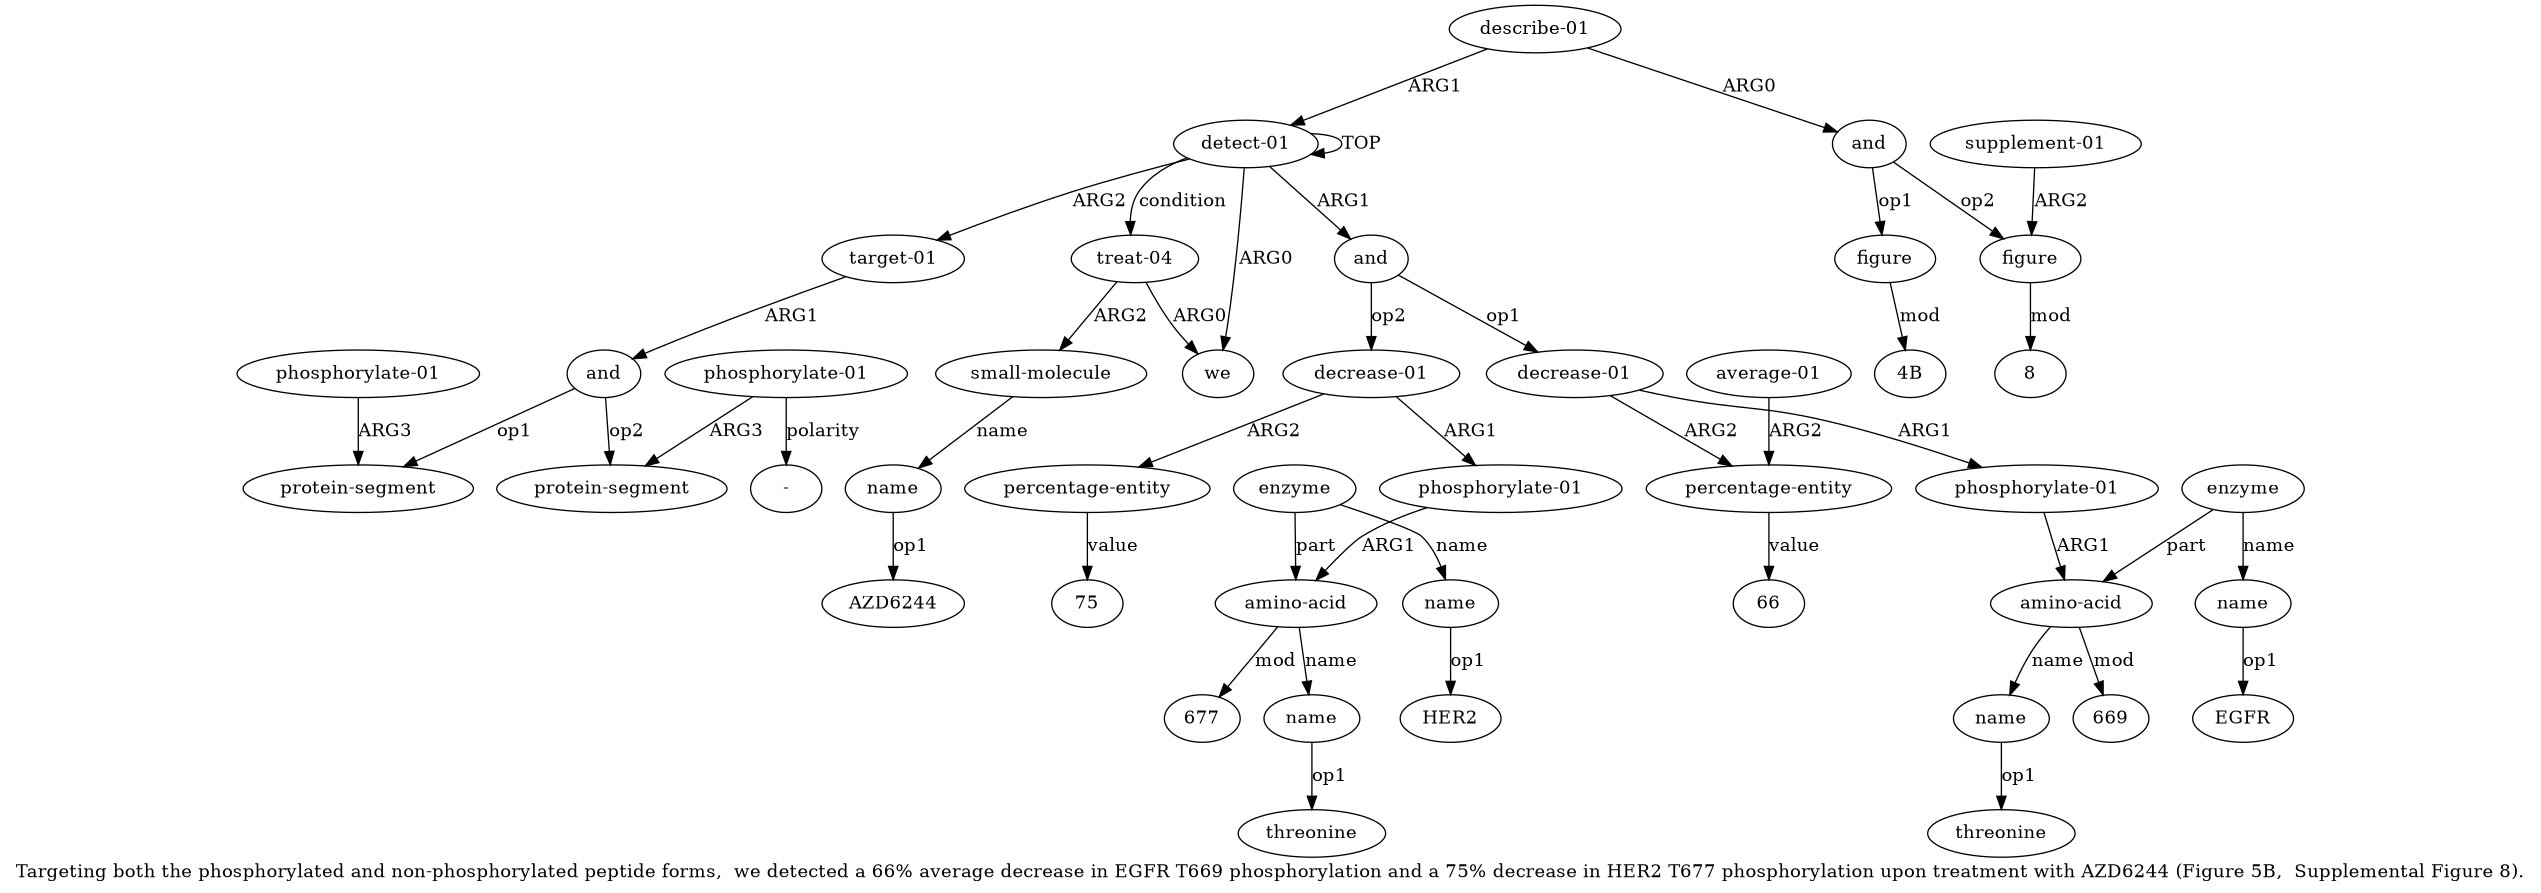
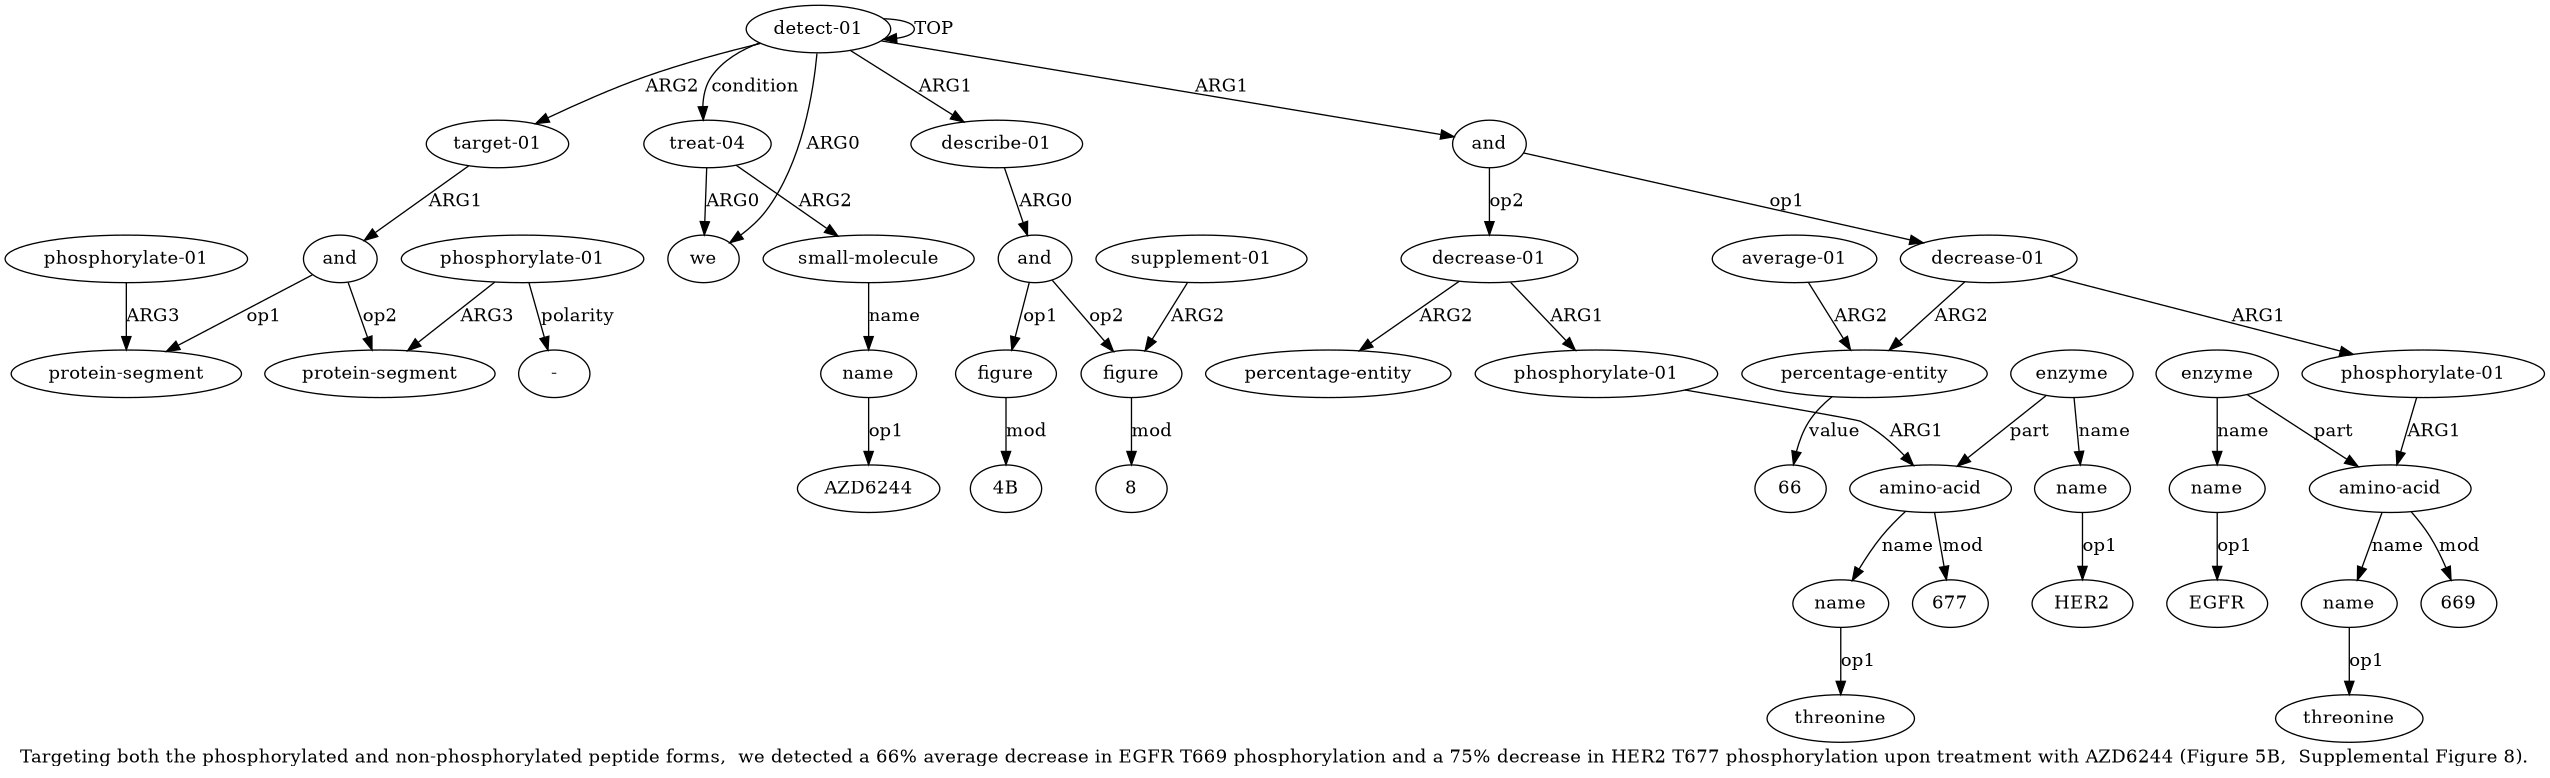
  digraph {
    label="Targeting both the phosphorylated and non-phosphorylated peptide forms,  we detected a 66% average decrease in EGFR T669 phosphorylation and a 75% decrease in HER2 T677 phosphorylation upon treatment with AZD6244 (Figure 5B,  Supplemental Figure 8)."
    node [color=black gold_ind=-1 gold_label=name test_ind=-1 test_label=name]
    edge [color=black gold_label=op1 test_label=op1]
    n1 [gold_ind=20 gold_label="protein-segment" label="protein-segment" test_ind=20 test_label="protein-segment"]
    n2 [gold_ind=21 gold_label="phosphorylate-01" label="phosphorylate-01" test_ind=21 test_label="phosphorylate-01"]
    n3 [gold_ind=22 gold_label="protein-segment" label="protein-segment" test_ind=22 test_label="protein-segment"]
    n4 [gold_ind=23 gold_label="phosphorylate-01" label="phosphorylate-01" test_ind=23 test_label="phosphorylate-01"]
    n5 [gold_label="-" label="-" test_label="-"]
    n6 [gold_ind=24 gold_label="treat-04" label="treat-04" test_ind=24 test_label="treat-04"]
    n7 [gold_ind=25 gold_label="small-molecule" label="small-molecule" test_ind=25 test_label="small-molecule"]
    n8 [gold_ind=1 gold_label=we label=we test_ind=1 test_label=we]
    n9 [gold_ind=26 label=name test_ind=26]
    n10 [gold_label=AZD6244 label=AZD6244 test_label=AZD6244]
    n11 [gold_ind=27 gold_label="describe-01" label="describe-01" test_ind=27 test_label="describe-01"]
    n12 [gold_ind=28 gold_label=and label=and test_ind=28 test_label=and]
    n13 [gold_ind=0 gold_label="detect-01" label="detect-01" test_ind=0 test_label="detect-01"]
    n14 [gold_ind=29 gold_label=figure label=figure test_ind=29 test_label=figure]
    n15 [gold_ind=30 gold_label=figure label=figure test_ind=30 test_label=figure]
    n16 [gold_ind=18 gold_label="target-01" label="target-01" test_ind=18 test_label="target-01"]
    n17 [gold_ind=2 gold_label=and label=and test_ind=2 test_label=and]
    n18 [gold_label="5B" label="4B" test_label="5B"]
    n19 [gold_label=8 label=8 test_label=8]
    n20 [gold_ind=19 gold_label=and label=and test_ind=19 test_label=and]
    n21 [gold_ind=11 gold_label="decrease-01" label="decrease-01" test_ind=11 test_label="decrease-01"]
    n22 [gold_ind=3 gold_label="decrease-01" label="decrease-01" test_ind=3 test_label="decrease-01"]
    n23 [gold_ind=31 gold_label="supplement-01" label="supplement-01" test_ind=31 test_label="supplement-01"]
    n24 [gold_label=677 label=677 test_label=677]
    n25 [gold_label=66 label=66 test_label=66]
    n26 [gold_label=threonine label=threonine test_label=threonine]
    n27 [gold_ind=15 gold_label=enzyme label=enzyme test_ind=15 test_label=enzyme]
    n28 [gold_ind=16 label=name test_ind=16]
    n29 [gold_ind=13 gold_label="amino-acid" label="amino-acid" test_ind=13 test_label="amino-acid"]
    n30 [gold_label=HER2 label=HER2 test_label=HER2]
    n31 [gold_ind=14 label=name test_ind=14]
    n32 [gold_ind=17 gold_label="percentage-entity" label="percentage-entity" test_ind=17 test_label="percentage-entity"]
-   n33 [gold_label=75 label=75 test_label=75]
    n34 [gold_ind=12 gold_label="phosphorylate-01" label="phosphorylate-01" test_ind=12 test_label="phosphorylate-01"]
    n35 [gold_ind=10 gold_label="average-01" label="average-01" test_ind=10 test_label="average-01"]
    n36 [gold_ind=9 gold_label="percentage-entity" label="percentage-entity" test_ind=9 test_label="percentage-entity"]
    n37 [gold_label=EGFR label=EGFR test_label=EGFR]
    n38 [gold_ind=4 gold_label="phosphorylate-01" label="phosphorylate-01" test_ind=4 test_label="phosphorylate-01"]
    n39 [gold_ind=5 gold_label="amino-acid" label="amino-acid" test_ind=5 test_label="amino-acid"]
    n40 [gold_ind=6 label=name test_ind=6]
    n41 [gold_label=669 label=669 test_label=669]
    n42 [gold_label=threonine label=threonine test_label=threonine]
    n43 [gold_ind=7 gold_label=enzyme label=enzyme test_ind=7 test_label=enzyme]
    n44 [gold_ind=8 label=name test_ind=8]
    n2 -> n1 [gold_label=ARG3 label=ARG3 test_label=ARG3]
    n4 -> n3 [gold_label=ARG3 label=ARG3 test_label=ARG3]
    n4 -> n5 [gold_label=polarity label=polarity test_label=polarity]
    n6 -> n7 [gold_label=ARG2 label=ARG2 test_label=ARG2]
    n6 -> n8 [gold_label=ARG0 label=ARG0 test_label=ARG0]
    n7 -> n9 [gold_label=name label=name test_label=name]
    n9 -> n10 [label=op1]
    n11 -> n12 [gold_label=ARG0 label=ARG0 test_label=ARG0]
-   n11 -> n13 [gold_label=ARG1 label=ARG1 test_label=ARG1]
+   n13 -> n11 [gold_label=ARG1 label=ARG1 test_label=ARG1]
    n12 -> n14 [label=op1]
    n12 -> n15 [gold_label=op2 label=op2 test_label=op2]
    n13 -> n6 [gold_label=condition label=condition test_label=condition]
    n13 -> n8 [gold_label=ARG0 label=ARG0 test_label=ARG0]
    n13 -> n13 [gold_label=TOP label=TOP test_label=TOP]
    n13 -> n16 [gold_label=ARG2 label=ARG2 test_label=ARG2]
    n13 -> n17 [gold_label=ARG1 label=ARG1 test_label=ARG1]
    n14 -> n18 [gold_label=mod label=mod test_label=mod]
    n15 -> n19 [gold_label=mod label=mod test_label=mod]
    n16 -> n20 [gold_label=ARG1 label=ARG1 test_label=ARG1]
    n17 -> n21 [gold_label=op2 label=op2 test_label=op2]
    n17 -> n22 [label=op1]
    n20 -> n1 [label=op1]
    n20 -> n3 [gold_label=op2 label=op2 test_label=op2]
    n21 -> n32 [gold_label=ARG2 label=ARG2 test_label=ARG2]
    n21 -> n34 [gold_label=ARG1 label=ARG1 test_label=ARG1]
    n22 -> n36 [gold_label=ARG2 label=ARG2 test_label=ARG2]
    n22 -> n38 [gold_label=ARG1 label=ARG1 test_label=ARG1]
    n23 -> n15 [gold_label=ARG2 label=ARG2 test_label=ARG2]
    n27 -> n28 [gold_label=name label=name test_label=name]
    n27 -> n29 [gold_label=part label=part test_label=part]
    n28 -> n30 [label=op1]
    n29 -> n24 [gold_label=mod label=mod test_label=mod]
    n29 -> n31 [gold_label=name label=name test_label=name]
    n31 -> n26 [label=op1]
-   n32 -> n33 [gold_label=value label=value test_label=value]
    n34 -> n29 [gold_label=ARG1 label=ARG1 test_label=ARG1]
    n35 -> n36 [gold_label=ARG2 label=ARG2 test_label=ARG2]
    n36 -> n25 [gold_label=value label=value test_label=value]
    n38 -> n39 [gold_label=ARG1 label=ARG1 test_label=ARG1]
    n39 -> n40 [gold_label=name label=name test_label=name]
    n39 -> n41 [gold_label=mod label=mod test_label=mod]
    n40 -> n42 [label=op1]
    n43 -> n39 [gold_label=part label=part test_label=part]
    n43 -> n44 [gold_label=name label=name test_label=name]
    n44 -> n37 [label=op1]
  }
